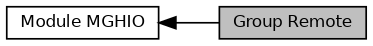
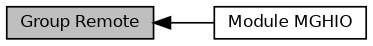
  digraph {
    rankdir=LR
    node [color=black fontname=Helvetica fontsize=10 shape=box style=filled]
    n1 [fillcolor=grey75 fontcolor=black height=0.2 label="Group Remote" width=0.4]
    n2 [fillcolor=white height=0.2 label="Module MGHIO" width=0.4]
-   n2 -> n1 [dir=back fontname=Helvetica fontsize=10 labelfontname=Helvetica labelfontsize=10 shape=plaintext style=solid]
+   n1 -> n2 [dir=back fontname=Helvetica fontsize=10 labelfontname=Helvetica labelfontsize=10 shape=plaintext style=solid]
  }
